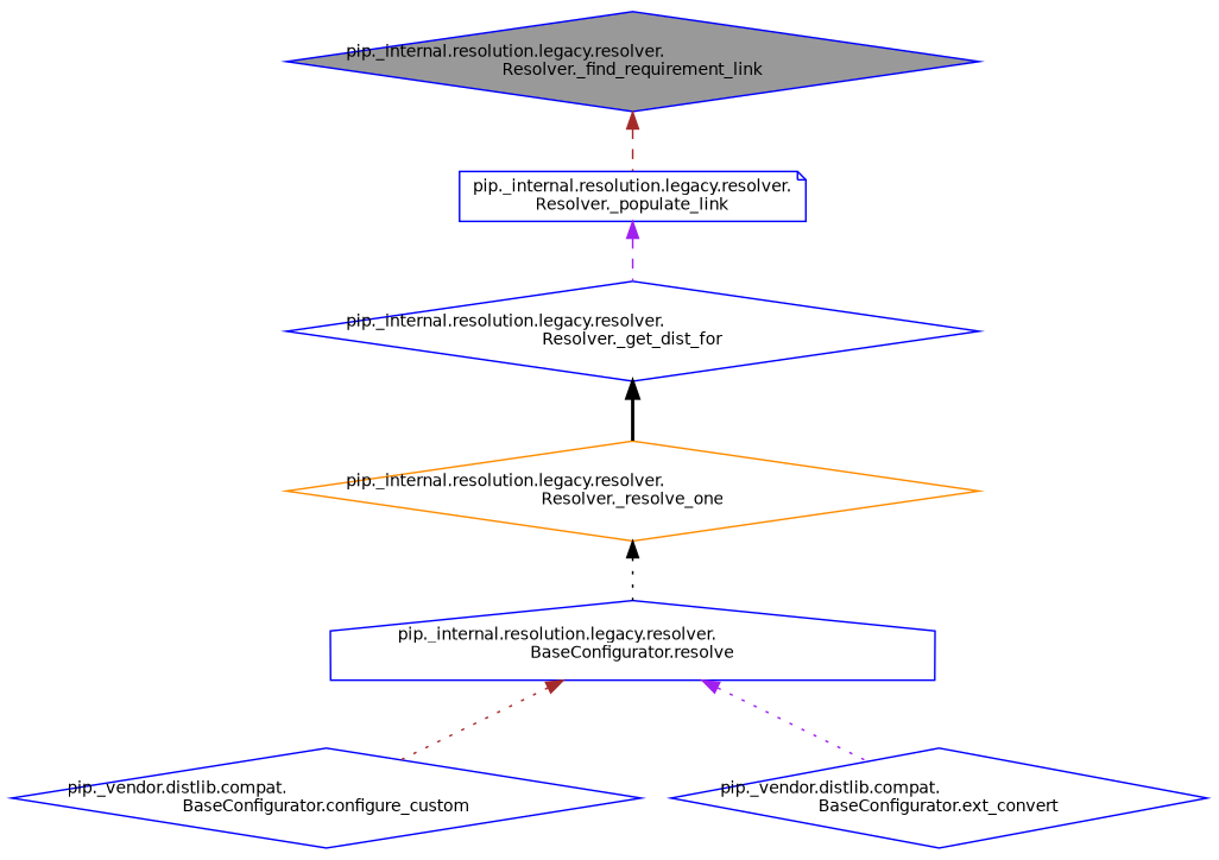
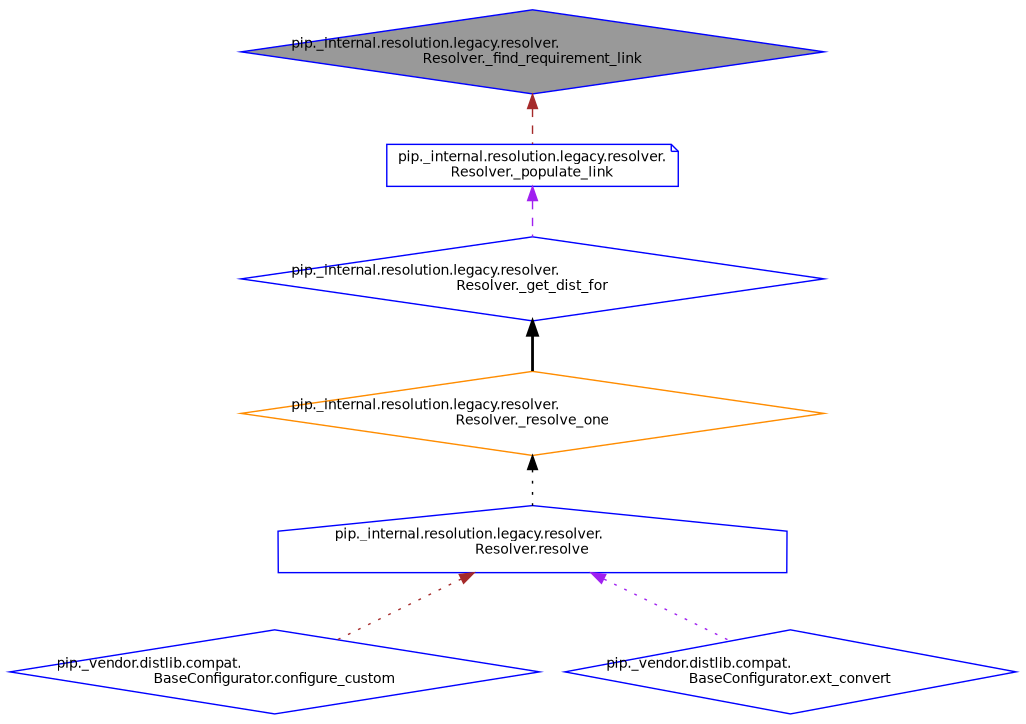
  digraph {
    rankdir=TB
    node [color=blue fillcolor=white fontname=Helvetica fontsize=10 shape=diamond style=filled]
    edge [color=brown dir=back fontname=Helvetica fontsize=10 labelfontname=Helvetica labelfontsize=10 style=dotted]
    n1 [fillcolor=grey60 fontcolor=black height=0.2 label="pip._internal.resolution.legacy.resolver.\lResolver._find_requirement_link" width=0.4]
    n2 [height=0.2 label="pip._internal.resolution.legacy.resolver.\lResolver._populate_link" shape=note width=0.4]
    n3 [height=0.2 label="pip._internal.resolution.legacy.resolver.\lResolver._get_dist_for" width=0.4]
    n4 [color=darkorange height=0.2 label="pip._internal.resolution.legacy.resolver.\lResolver._resolve_one" width=0.4]
-   n5 [height=0.2 label="pip._internal.resolution.legacy.resolver.\lBaseConfigurator.resolve" shape=house width=0.4]
+   n5 [height=0.2 label="pip._internal.resolution.legacy.resolver.\lResolver.resolve" shape=house width=0.4]
    n6 [height=0.2 label="pip._vendor.distlib.compat.\lBaseConfigurator.configure_custom" width=0.4]
    n7 [height=0.2 label="pip._vendor.distlib.compat.\lBaseConfigurator.ext_convert" width=0.4]
    n1 -> n2 [style=dashed]
    n2 -> n3 [color=purple style=dashed]
    n3 -> n4 [color=black style=bold]
    n4 -> n5 [color=black]
    n5 -> n6
    n5 -> n7 [color=purple]
  }
